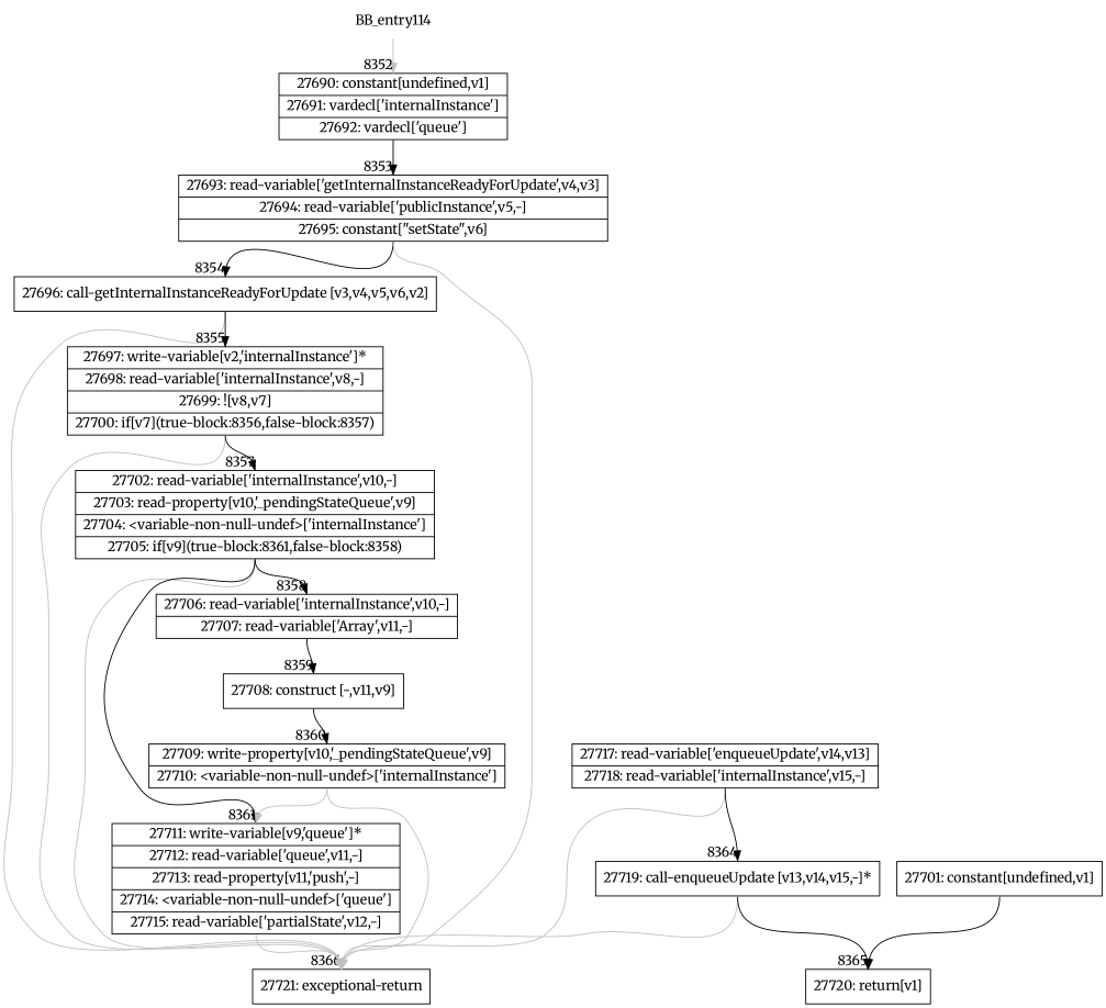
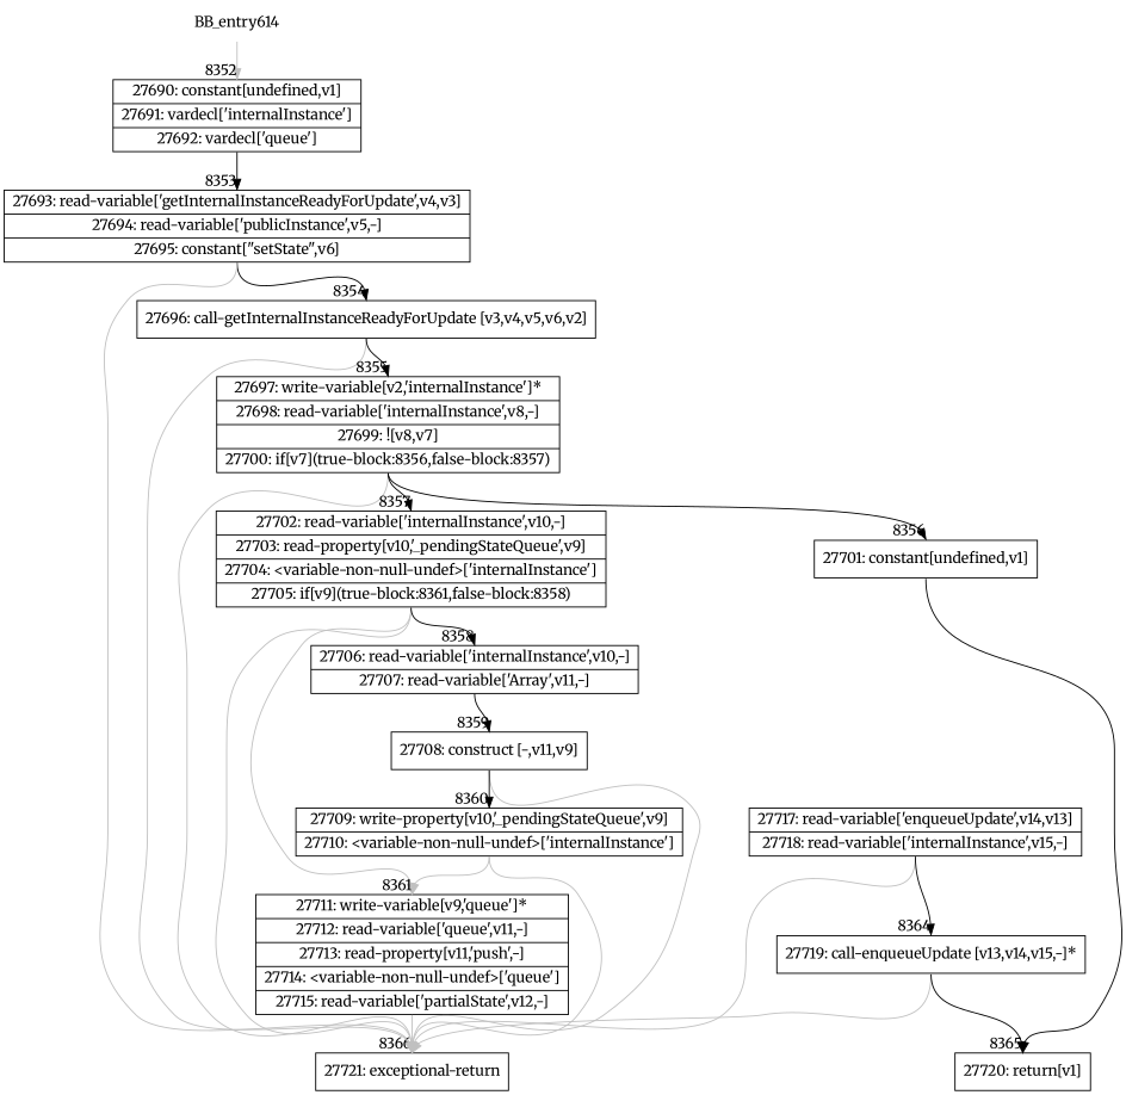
  digraph {
    fontname=Merriweather
    rankdir=TD
    node [fontname=Merriweather shape=record]
    edge [fontname=Merriweather headport=n tailport=s]
-   BB_entry614 [shape=none label=BB_entry114]
+   BB_entry614 [shape=none]
    n2 [label="{27690: constant[undefined,v1]|27691: vardecl['internalInstance']|27692: vardecl['queue']}"]
    n3 [label="{27693: read-variable['getInternalInstanceReadyForUpdate',v4,v3]|27694: read-variable['publicInstance',v5,-]|27695: constant[\"setState\",v6]}"]
    n4 [label="{27696: call-getInternalInstanceReadyForUpdate [v3,v4,v5,v6,v2]}"]
    n5 [label="{27721: exceptional-return}"]
    n6 [label="{27697: write-variable[v2,'internalInstance']*|27698: read-variable['internalInstance',v8,-]|27699: ![v8,v7]|27700: if[v7](true-block:8356,false-block:8357)}"]
    n7 [label="{27701: constant[undefined,v1]}"]
    n8 [label="{27702: read-variable['internalInstance',v10,-]|27703: read-property[v10,'_pendingStateQueue',v9]|27704: \<variable-non-null-undef\>['internalInstance']|27705: if[v9](true-block:8361,false-block:8358)}"]
    n9 [label="{27720: return[v1]}"]
    n10 [label="{27711: write-variable[v9,'queue']*|27712: read-variable['queue',v11,-]|27713: read-property[v11,'push',-]|27714: \<variable-non-null-undef\>['queue']|27715: read-variable['partialState',v12,-]}"]
    n11 [label="{27706: read-variable['internalInstance',v10,-]|27707: read-variable['Array',v11,-]}"]
    n12 [label="{27708: construct [-,v11,v9]}"]
    n13 [label="{27709: write-property[v10,'_pendingStateQueue',v9]|27710: \<variable-non-null-undef\>['internalInstance']}"]
    n14 [label="{27717: read-variable['enqueueUpdate',v14,v13]|27718: read-variable['internalInstance',v15,-]}"]
    n15 [label="{27719: call-enqueueUpdate [v13,v14,v15,-]*}"]
    BB_entry614 -> n2 [color=gray headlabel="    8352"]
    n2 -> n3 [headlabel="      8353"]
    n3 -> n4 [headlabel="      8354"]
    n3 -> n5 [color=gray headlabel="      8366"]
    n4 -> n5 [color=gray]
    n4 -> n6 [headlabel="      8355"]
    n6 -> n5 [color=gray]
+   n6 -> n7 [headlabel="      8356"]
    n6 -> n8 [headlabel="      8357"]
    n7 -> n9 [headlabel="      8365"]
    n8 -> n5 [color=gray]
-   n8 -> n10 [headlabel="      8361"]
+   n8 -> n10 [headlabel="      8361" color=gray]
    n8 -> n11 [headlabel="      8358"]
    n10 -> n5 [color=gray]
    n11 -> n12 [headlabel="      8359"]
+   n12 -> n5 [color=gray]
    n12 -> n13 [headlabel="      8360"]
    n13 -> n5 [color=gray]
    n13 -> n10 [color=gray]
    n14 -> n5 [color=gray]
    n14 -> n15 [headlabel="      8364"]
    n15 -> n5 [color=gray]
    n15 -> n9
  }
